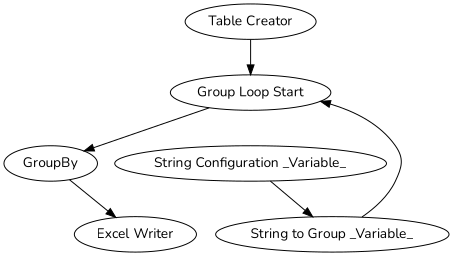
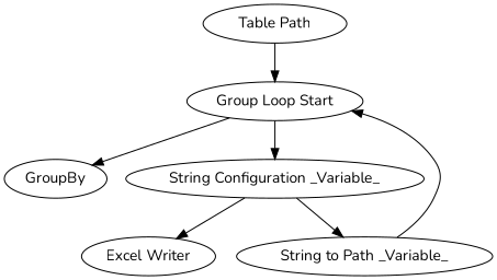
  digraph {
    fontname=Nunito
    rankdir=TB
    node [fontname=Nunito]
    edge [fontname=Nunito]
-   n1 [label="Table Creator"]
+   n1 [label="Table Path"]
    n2 [label="Group Loop Start"]
    n3 [label=GroupBy]
    n4 [label="String Configuration _Variable_"]
    n5 [label="Excel Writer"]
-   n6 [label="String to Group _Variable_"]
+   n6 [label="String to Path _Variable_"]
    n1 -> n2
    n2 -> n3
-   n3 -> n5
+   n2 -> n4
+   n4 -> n5
    n4 -> n6
    n6 -> n2
  }
